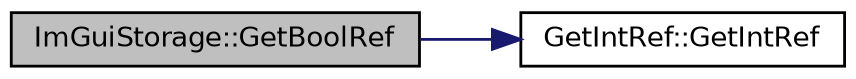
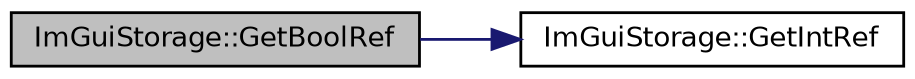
  digraph {
    rankdir=LR
    node [color=black fontname=Helvetica fontsize=10 shape=record style=filled]
    n1 [fillcolor=grey75 fontcolor=black height=0.2 label="ImGuiStorage::GetBoolRef" width=0.4]
-   n2 [fillcolor=white height=0.2 label="GetIntRef::GetIntRef" width=0.4]
+   n2 [fillcolor=white height=0.2 label="ImGuiStorage::GetIntRef" width=0.4]
    n1 -> n2 [color=midnightblue fontname=Helvetica fontsize=10 labelfontname=Helvetica labelfontsize=10 style=solid]
  }
